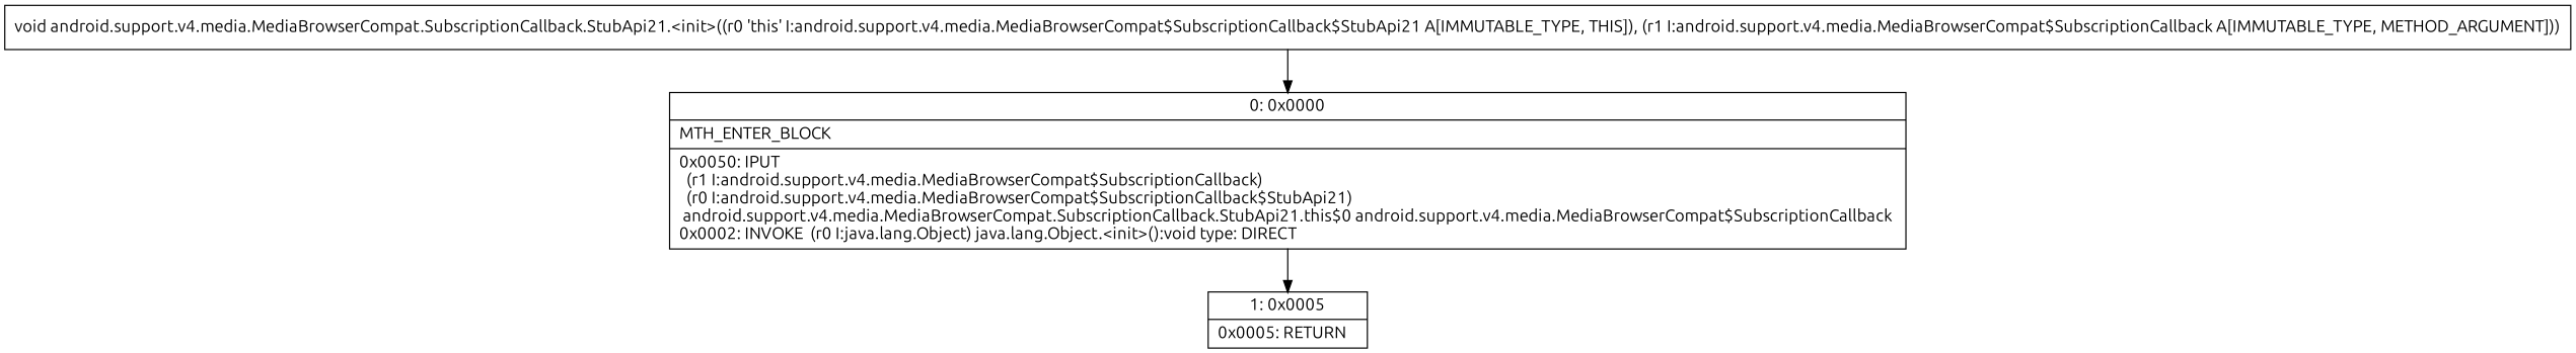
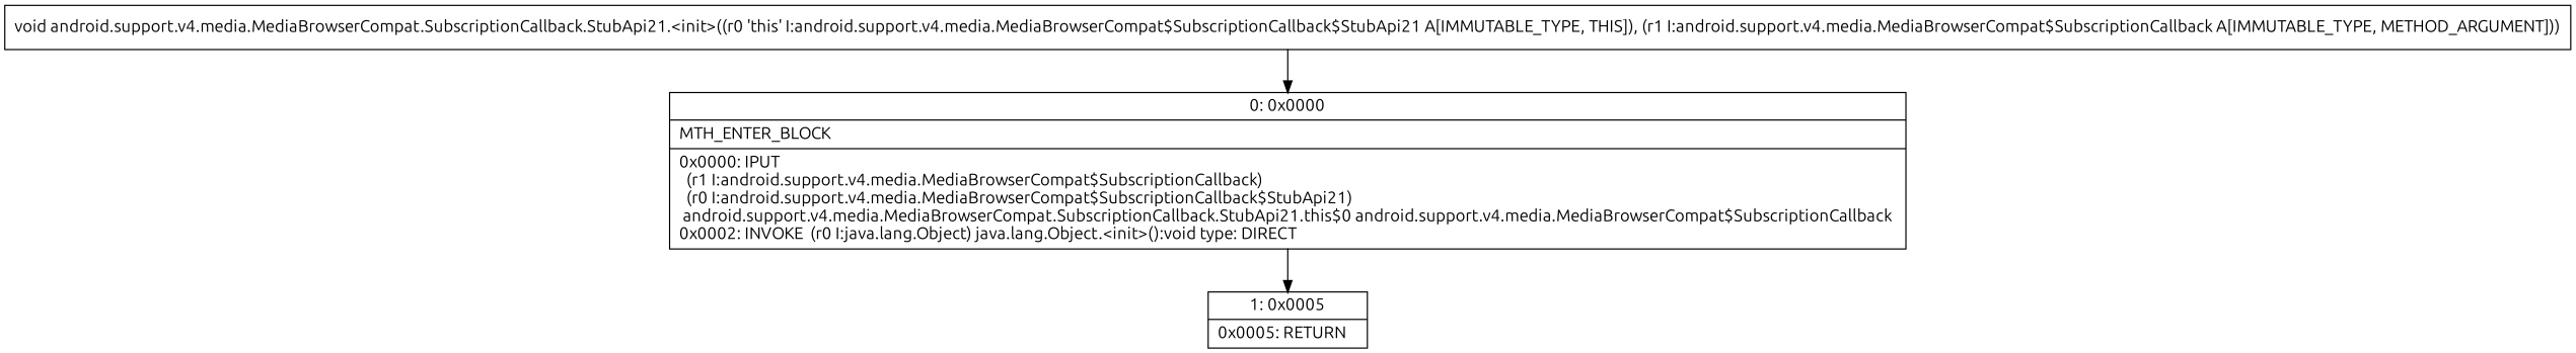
  digraph {
    fontname=Ubuntu
    node [shape=record fontname=Ubuntu]
    edge [fontname=Ubuntu]
-   n1 [label="{0\:\ 0x0000|MTH_ENTER_BLOCK\l|0x0050: IPUT  \l  (r1 I:android.support.v4.media.MediaBrowserCompat$SubscriptionCallback)\l  (r0 I:android.support.v4.media.MediaBrowserCompat$SubscriptionCallback$StubApi21)\l android.support.v4.media.MediaBrowserCompat.SubscriptionCallback.StubApi21.this$0 android.support.v4.media.MediaBrowserCompat$SubscriptionCallback \l0x0002: INVOKE  (r0 I:java.lang.Object) java.lang.Object.\<init\>():void type: DIRECT \l}"]
+   n1 [label="{0\:\ 0x0000|MTH_ENTER_BLOCK\l|0x0000: IPUT  \l  (r1 I:android.support.v4.media.MediaBrowserCompat$SubscriptionCallback)\l  (r0 I:android.support.v4.media.MediaBrowserCompat$SubscriptionCallback$StubApi21)\l android.support.v4.media.MediaBrowserCompat.SubscriptionCallback.StubApi21.this$0 android.support.v4.media.MediaBrowserCompat$SubscriptionCallback \l0x0002: INVOKE  (r0 I:java.lang.Object) java.lang.Object.\<init\>():void type: DIRECT \l}"]
    n2 [label="{1\:\ 0x0005|0x0005: RETURN   \l}"]
    n3 [label="{void android.support.v4.media.MediaBrowserCompat.SubscriptionCallback.StubApi21.\<init\>((r0 'this' I:android.support.v4.media.MediaBrowserCompat$SubscriptionCallback$StubApi21 A[IMMUTABLE_TYPE, THIS]), (r1 I:android.support.v4.media.MediaBrowserCompat$SubscriptionCallback A[IMMUTABLE_TYPE, METHOD_ARGUMENT])) }"]
    n1 -> n2
    n3 -> n1
  }
